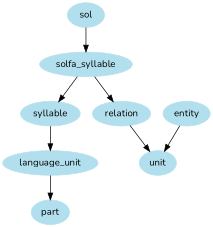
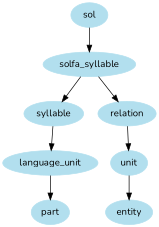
  digraph {
    fontname=Nunito
    node [color=lightblue2 fontname=Nunito style=filled]
    edge [fontname=Nunito]
    sol
    solfa_syllable
    syllable
    relation
    language_unit
    part
    n7 [label=unit]
    entity
    sol -> solfa_syllable
    solfa_syllable -> syllable
    solfa_syllable -> relation
    syllable -> language_unit
    relation -> n7
    language_unit -> part
-   entity -> n7
+   n7 -> entity
  }
